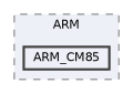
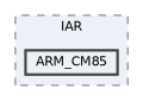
  digraph {
    compound=true
    rankdir=LR
    n1 [color=grey25 fillcolor="#edf0f7" fontname=Helvetica fontsize=10 height=0.2 label=ARM_CM85 shape=box style="filled,bold" width=0.4]
    subgraph cluster_1 {
      bgcolor="#edf0f7"
      fontname=Helvetica
      fontsize=10
-     label=ARM
+     label=IAR
      pencolor=grey50
      style="filled,dashed"
      n1
    }
  }
